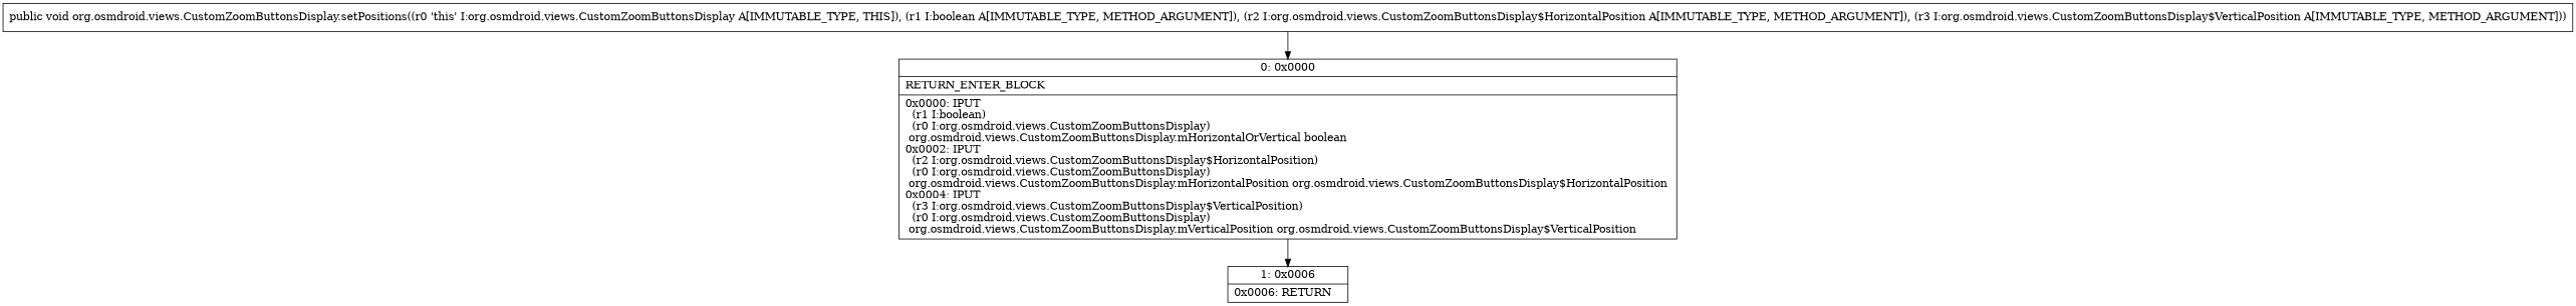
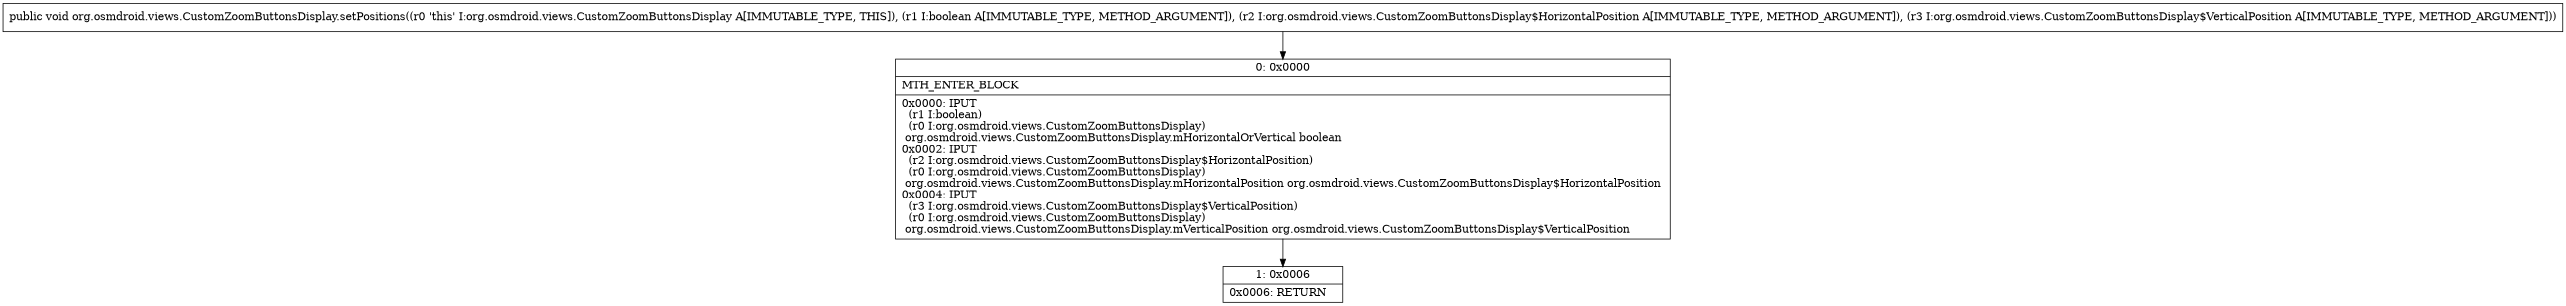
  digraph {
    node [shape=record]
-   n1 [label="{0\:\ 0x0000|RETURN_ENTER_BLOCK\l|0x0000: IPUT  \l  (r1 I:boolean)\l  (r0 I:org.osmdroid.views.CustomZoomButtonsDisplay)\l org.osmdroid.views.CustomZoomButtonsDisplay.mHorizontalOrVertical boolean \l0x0002: IPUT  \l  (r2 I:org.osmdroid.views.CustomZoomButtonsDisplay$HorizontalPosition)\l  (r0 I:org.osmdroid.views.CustomZoomButtonsDisplay)\l org.osmdroid.views.CustomZoomButtonsDisplay.mHorizontalPosition org.osmdroid.views.CustomZoomButtonsDisplay$HorizontalPosition \l0x0004: IPUT  \l  (r3 I:org.osmdroid.views.CustomZoomButtonsDisplay$VerticalPosition)\l  (r0 I:org.osmdroid.views.CustomZoomButtonsDisplay)\l org.osmdroid.views.CustomZoomButtonsDisplay.mVerticalPosition org.osmdroid.views.CustomZoomButtonsDisplay$VerticalPosition \l}"]
+   n1 [label="{0\:\ 0x0000|MTH_ENTER_BLOCK\l|0x0000: IPUT  \l  (r1 I:boolean)\l  (r0 I:org.osmdroid.views.CustomZoomButtonsDisplay)\l org.osmdroid.views.CustomZoomButtonsDisplay.mHorizontalOrVertical boolean \l0x0002: IPUT  \l  (r2 I:org.osmdroid.views.CustomZoomButtonsDisplay$HorizontalPosition)\l  (r0 I:org.osmdroid.views.CustomZoomButtonsDisplay)\l org.osmdroid.views.CustomZoomButtonsDisplay.mHorizontalPosition org.osmdroid.views.CustomZoomButtonsDisplay$HorizontalPosition \l0x0004: IPUT  \l  (r3 I:org.osmdroid.views.CustomZoomButtonsDisplay$VerticalPosition)\l  (r0 I:org.osmdroid.views.CustomZoomButtonsDisplay)\l org.osmdroid.views.CustomZoomButtonsDisplay.mVerticalPosition org.osmdroid.views.CustomZoomButtonsDisplay$VerticalPosition \l}"]
    n2 [label="{1\:\ 0x0006|0x0006: RETURN   \l}"]
    n3 [label="{public void org.osmdroid.views.CustomZoomButtonsDisplay.setPositions((r0 'this' I:org.osmdroid.views.CustomZoomButtonsDisplay A[IMMUTABLE_TYPE, THIS]), (r1 I:boolean A[IMMUTABLE_TYPE, METHOD_ARGUMENT]), (r2 I:org.osmdroid.views.CustomZoomButtonsDisplay$HorizontalPosition A[IMMUTABLE_TYPE, METHOD_ARGUMENT]), (r3 I:org.osmdroid.views.CustomZoomButtonsDisplay$VerticalPosition A[IMMUTABLE_TYPE, METHOD_ARGUMENT])) }"]
    n1 -> n2
    n3 -> n1
  }
